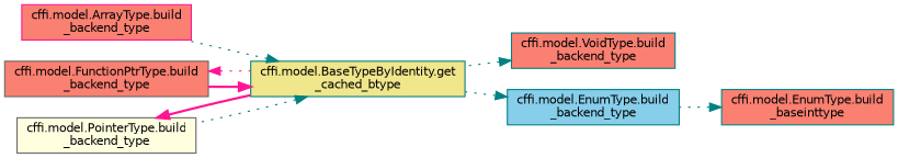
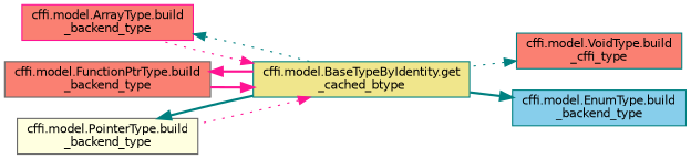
  digraph {
    rankdir=RL
    node [color=teal fillcolor=salmon fontname=Helvetica fontsize=10 shape=box style=filled]
    edge [color=teal dir=back fontname=Helvetica fontsize=10 labelfontname=Helvetica labelfontsize=10 style=dotted]
-   n1 [fontcolor=black height=0.2 label="cffi.model.VoidType.build\l_backend_type" width=0.4]
+   n1 [fontcolor=black height=0.2 label="cffi.model.VoidType.build\l_cffi_type" width=0.4]
    n2 [fillcolor=khaki height=0.2 label="cffi.model.BaseTypeByIdentity.get\l_cached_btype" width=0.4]
    n3 [color=deeppink height=0.2 label="cffi.model.ArrayType.build\l_backend_type" width=0.4]
    n4 [color=gray40 height=0.2 label="cffi.model.FunctionPtrType.build\l_backend_type" width=0.4]
    n5 [color=gray40 fillcolor=lightyellow height=0.2 label="cffi.model.PointerType.build\l_backend_type" width=0.4]
-   n6 [height=0.2 label="cffi.model.EnumType.build\l_baseinttype" width=0.4]
    n7 [fillcolor=skyblue height=0.2 label="cffi.model.EnumType.build\l_backend_type" width=0.4]
    n1 -> n2
-   n2 -> n3
+   n2 -> n3 [color=deeppink]
    n2 -> n4 [color=deeppink style=bold]
-   n2 -> n5
-   n4 -> n2 [color=deeppink]
-   n5 -> n2 [color=deeppink style=bold]
-   n6 -> n7
-   n7 -> n2
+   n2 -> n5 [color=deeppink]
+   n3 -> n2
+   n4 -> n2 [color=deeppink style=bold]
+   n5 -> n2 [style=bold]
+   n7 -> n2 [style=bold]
  }
